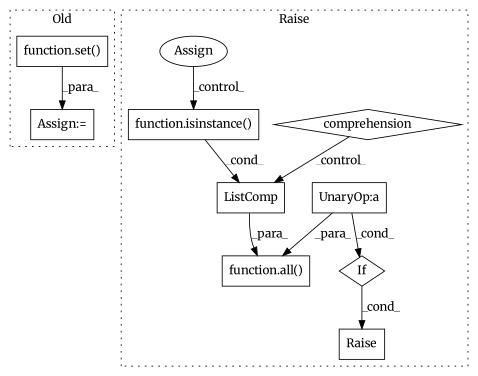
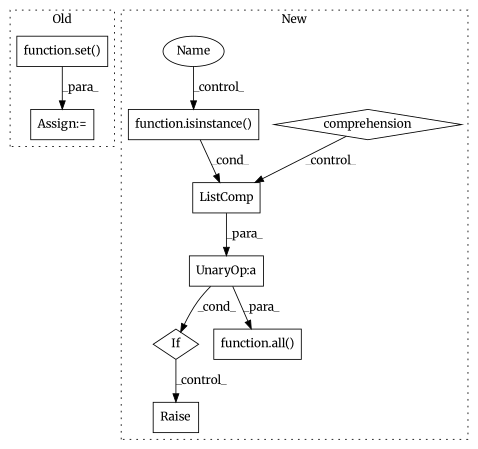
  digraph {
    fontname=Merriweather
    node [a=75 fontname=Merriweather l="4,1" shape=box]
    edge [fontname=Merriweather]
    n1 [label="function.set()" s="8026,8039"]
    n2 [a=68 l=21 label="Assign:=" s=8005]
    n3 [l="11,1" label="function.isinstance()" s="8032,8049"]
    n4 [a=96 l=3 label=If s=8020 shape=diamond]
    n5 [a=91 l=6 label=Raise s=8089]
    n6 [a=61 l=48 label="UnaryOp:a" s=8023]
    n7 [a=45 l=3 label=comprehension s=8051 shape=diamond]
    n8 [a=106 l=39 label=ListComp s=8031]
    n9 [label="function.all()" s="8027,8070"]
-   n10 [a=87 l=1 label=Assign s=8043 shape=ellipse]
+   n10 [a=87 l=1 label=Name s=8043 shape=ellipse]
    subgraph cluster_1 {
      label=Old
      style=dotted
      n1
      n2
    }
    subgraph cluster_2 {
-     label=Raise
+     label=New
      style=dotted
      n3
      n4
      n5
      n6
      n7
      n8
      n9
      n10
    }
    n1 -> n2 [label=_para_]
    n3 -> n8 [label=_cond_]
-   n4 -> n5 [label=_cond_]
+   n4 -> n5 [label=_control_]
    n6 -> n4 [label=_cond_]
    n6 -> n9 [label=_para_]
    n7 -> n8 [label=_control_]
-   n8 -> n9 [label=_para_]
+   n8 -> n6 [label=_para_]
    n10 -> n3 [label=_control_]
  }
